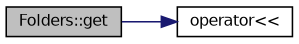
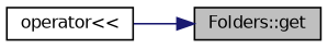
  digraph {
    rankdir=RL
    node [color=black fontname=Helvetica fontsize=10 shape=record style=filled]
    n1 [fillcolor=grey75 fontcolor=black height=0.2 label="Folders::get" width=0.4]
    n2 [fillcolor=white height=0.2 label="operator\<\<" width=0.4]
-   n2 -> n1 [color=midnightblue dir=back fontname=Helvetica fontsize=10 labelfontname=Helvetica labelfontsize=10 style=solid]
+   n1 -> n2 [color=midnightblue dir=back fontname=Helvetica fontsize=10 labelfontname=Helvetica labelfontsize=10 style=solid]
  }
